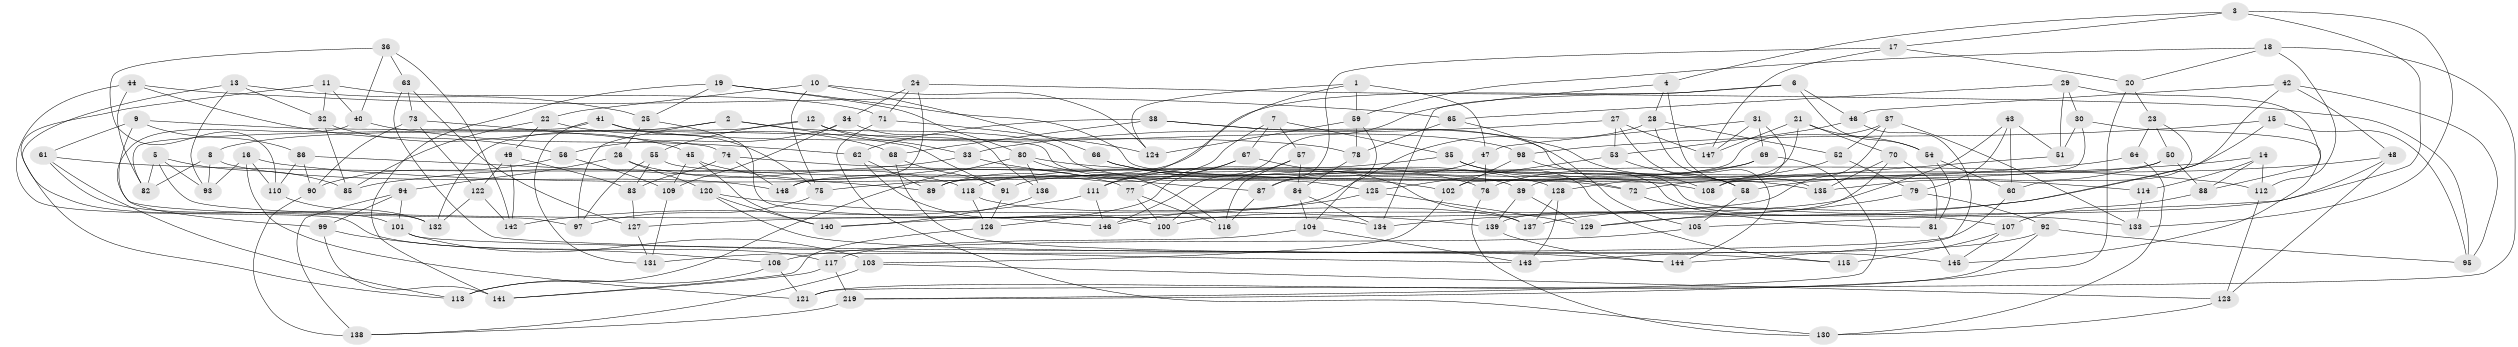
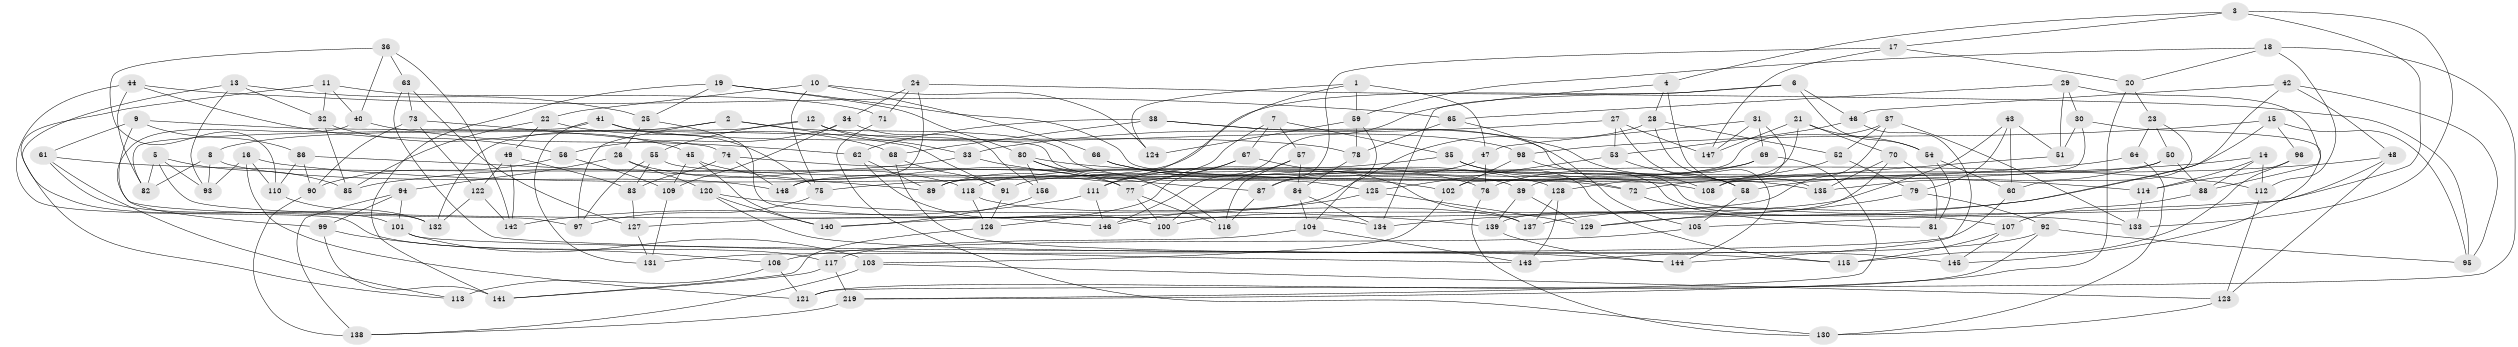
  graph {
    node [color=gray90 style=filled]
    1
    47
    59
    111
    124
    87
    76
    78
    104
    146
    142
    2
    8
    39
    91
    97
    82
    93
    148
    129
    139
    126
    3
    4
    17
    133
    28
    135
    20
    147
    52
    140
    144
    5
    85
    134
    6
    46
    54
    53
    60
    81
    7
    35
    57
    67
    89
    72
    115
    100
    84
    116
    137
    77
    9
    61
    86
    125
    113
    132
    110
    90
    10
    22
    66
    75
    49
    68
    128
    11
    32
    40
    71
    45
    62
    99
    130
    12
    33
    55
    98
    102
    83
    107
    13
    25
    101
    26
    103
    14
    88
    112
    114
    123
    15
    95
+   96
    16
    121
    23
    n101 [label=219]
    18
    19
    141
    80
-   136
+   136 [label=156]
    50
    64
    138
    21
    70
    122
    131
    24
    34
    56
    109
    94
    118
    120
    145
    27
    58
    105
    79
    29
    30
    51
    65
    108
    31
    69
    36
    63
    127
    73
    143
    37
    38
    106
    41
    42
    48
    43
    92
    44
    117
    74
    1 -- 47
    1 -- 59
    1 -- 111
    1 -- 124
    47 -- 87
    47 -- 76
    59 -- 124
    59 -- 78
    59 -- 104
    111 -- 146
    111 -- 142
    87 -- 116
    76 -- 130
    78 -- 84
    104 -- 143
    104 -- 117
    2 -- 8
    2 -- 39
    2 -- 91
    2 -- 97
    8 -- 82
    8 -- 93
    8 -- 148
    39 -- 129
    39 -- 139
    91 -- 126
    139 -- 144
    126 -- 141
    3 -- 129
    3 -- 4
    3 -- 17
    3 -- 133
    4 -- 146
    4 -- 28
    4 -- 135
    17 -- 87
    17 -- 20
    17 -- 147
    28 -- 52
    28 -- 140
    28 -- 144
    20 -- 23
    20 -- n101
    52 -- 128
    52 -- 79
    5 -- 82
    5 -- 93
    5 -- 85
    5 -- 134
    6 -- 148
    6 -- 134
    6 -- 46
    6 -- 54
    46 -- 144
    46 -- 53
    54 -- 60
    54 -- 81
    53 -- 125
    53 -- 58
    60 -- 131
    81 -- 145
    7 -- 35
    7 -- 57
    7 -- 67
    7 -- 89
    35 -- 111
    35 -- 72
    35 -- 115
    57 -- 100
    57 -- 84
    57 -- 116
    67 -- 126
    67 -- 137
    67 -- 77
    72 -- 81
    84 -- 104
    84 -- 134
    77 -- 100
    77 -- 116
    9 -- 97
    9 -- 61
    9 -- 86
    9 -- 125
    61 -- 135
    61 -- 113
    61 -- 132
    86 -- 89
    86 -- 110
    86 -- 90
    125 -- 146
    125 -- 129
    110 -- 132
    90 -- 138
    10 -- 124
    10 -- 22
    10 -- 66
    10 -- 75
    22 -- 85
    22 -- 49
    22 -- 68
    66 -- 76
    66 -- 128
    75 -- 97
    49 -- 142
    49 -- 83
    49 -- 122
    68 -- 91
    68 -- 144
    128 -- 137
    128 -- 143
    11 -- 113
    11 -- 32
    11 -- 40
    11 -- 71
    32 -- 85
    32 -- 45
    40 -- 62
    40 -- 99
-   71 -- 124
    71 -- 130
    45 -- 140
    45 -- 77
    45 -- 109
    62 -- 89
    62 -- 100
    99 -- 141
    99 -- 106
    12 -- 132
    12 -- 33
    12 -- 55
    12 -- 98
    33 -- 87
    33 -- 85
    55 -- 97
    55 -- 102
    55 -- 83
    98 -- 102
    98 -- 107
    102 -- 103
    83 -- 127
    107 -- 115
    107 -- 145
    13 -- 93
    13 -- 32
    13 -- 25
    13 -- 101
    25 -- 146
    25 -- 26
    101 -- 115
    101 -- 103
    26 -- 94
    26 -- 118
    26 -- 120
    103 -- 123
    103 -- 138
    14 -- 72
    14 -- 88
    14 -- 112
    14 -- 114
    88 -- 107
    112 -- 123
    114 -- 133
    123 -- 130
    15 -- 134
    15 -- 98
    15 -- 95
+   15 -- 96
+   96 -- 115
+   96 -- 114
    16 -- 93
    16 -- 110
    16 -- 112
    16 -- 121
    23 -- 60
    23 -- 50
    23 -- 64
    n101 -- 138
    18 -- 59
    18 -- 20
    18 -- 112
    18 -- 121
    19 -- 72
    19 -- 25
    19 -- 141
    19 -- 80
    80 -- 116
-   80 -- 113
+   80 -- 77
    80 -- 114
    80 -- 136
    136 -- 140
    50 -- 91
    50 -- 135
    50 -- 88
    64 -- 75
    64 -- 130
    21 -- 39
    21 -- 147
    21 -- 54
    21 -- 70
    70 -- 139
    70 -- 135
    70 -- 81
    122 -- 142
    122 -- 132
    24 -- 148
    24 -- 71
    24 -- 95
    24 -- 34
    34 -- 136
    34 -- 56
    34 -- 109
    56 -- 90
    56 -- 109
    109 -- 131
    94 -- 99
    94 -- 101
    94 -- 138
    118 -- 126
    118 -- 137
    120 -- 139
    120 -- 140
    120 -- 145
    27 -- 147
    27 -- 53
    27 -- 33
    27 -- 58
    58 -- 105
    105 -- 106
    79 -- 129
    79 -- 92
    29 -- 88
    29 -- 30
    29 -- 51
    29 -- 65
    30 -- 102
    30 -- 145
    30 -- 51
    51 -- 108
    65 -- 78
    65 -- 105
    31 -- 47
    31 -- 147
    31 -- 108
    31 -- 69
    69 -- 76
    69 -- n101
    69 -- 118
    36 -- 142
    36 -- 110
    36 -- 40
    36 -- 63
    63 -- 127
    63 -- 73
    63 -- 143
    127 -- 131
    73 -- 90
    73 -- 122
    73 -- 74
    37 -- 133
    37 -- 52
    37 -- 89
    37 -- 127
    38 -- 133
    38 -- 68
    38 -- 62
    38 -- 108
    106 -- 113
    106 -- 121
    41 -- 78
    41 -- 82
    41 -- 75
    41 -- 131
    42 -- 46
    42 -- 137
    42 -- 95
    42 -- 48
    48 -- 123
    48 -- 58
    48 -- 105
    43 -- 60
    43 -- 100
    43 -- 79
    43 -- 51
    92 -- 95
    92 -- 121
    92 -- 143
    44 -- 82
    44 -- 56
    44 -- 65
    44 -- 117
    117 -- n101
    117 -- 141
    74 -- 148
    74 -- 83
    74 -- 108
  }
